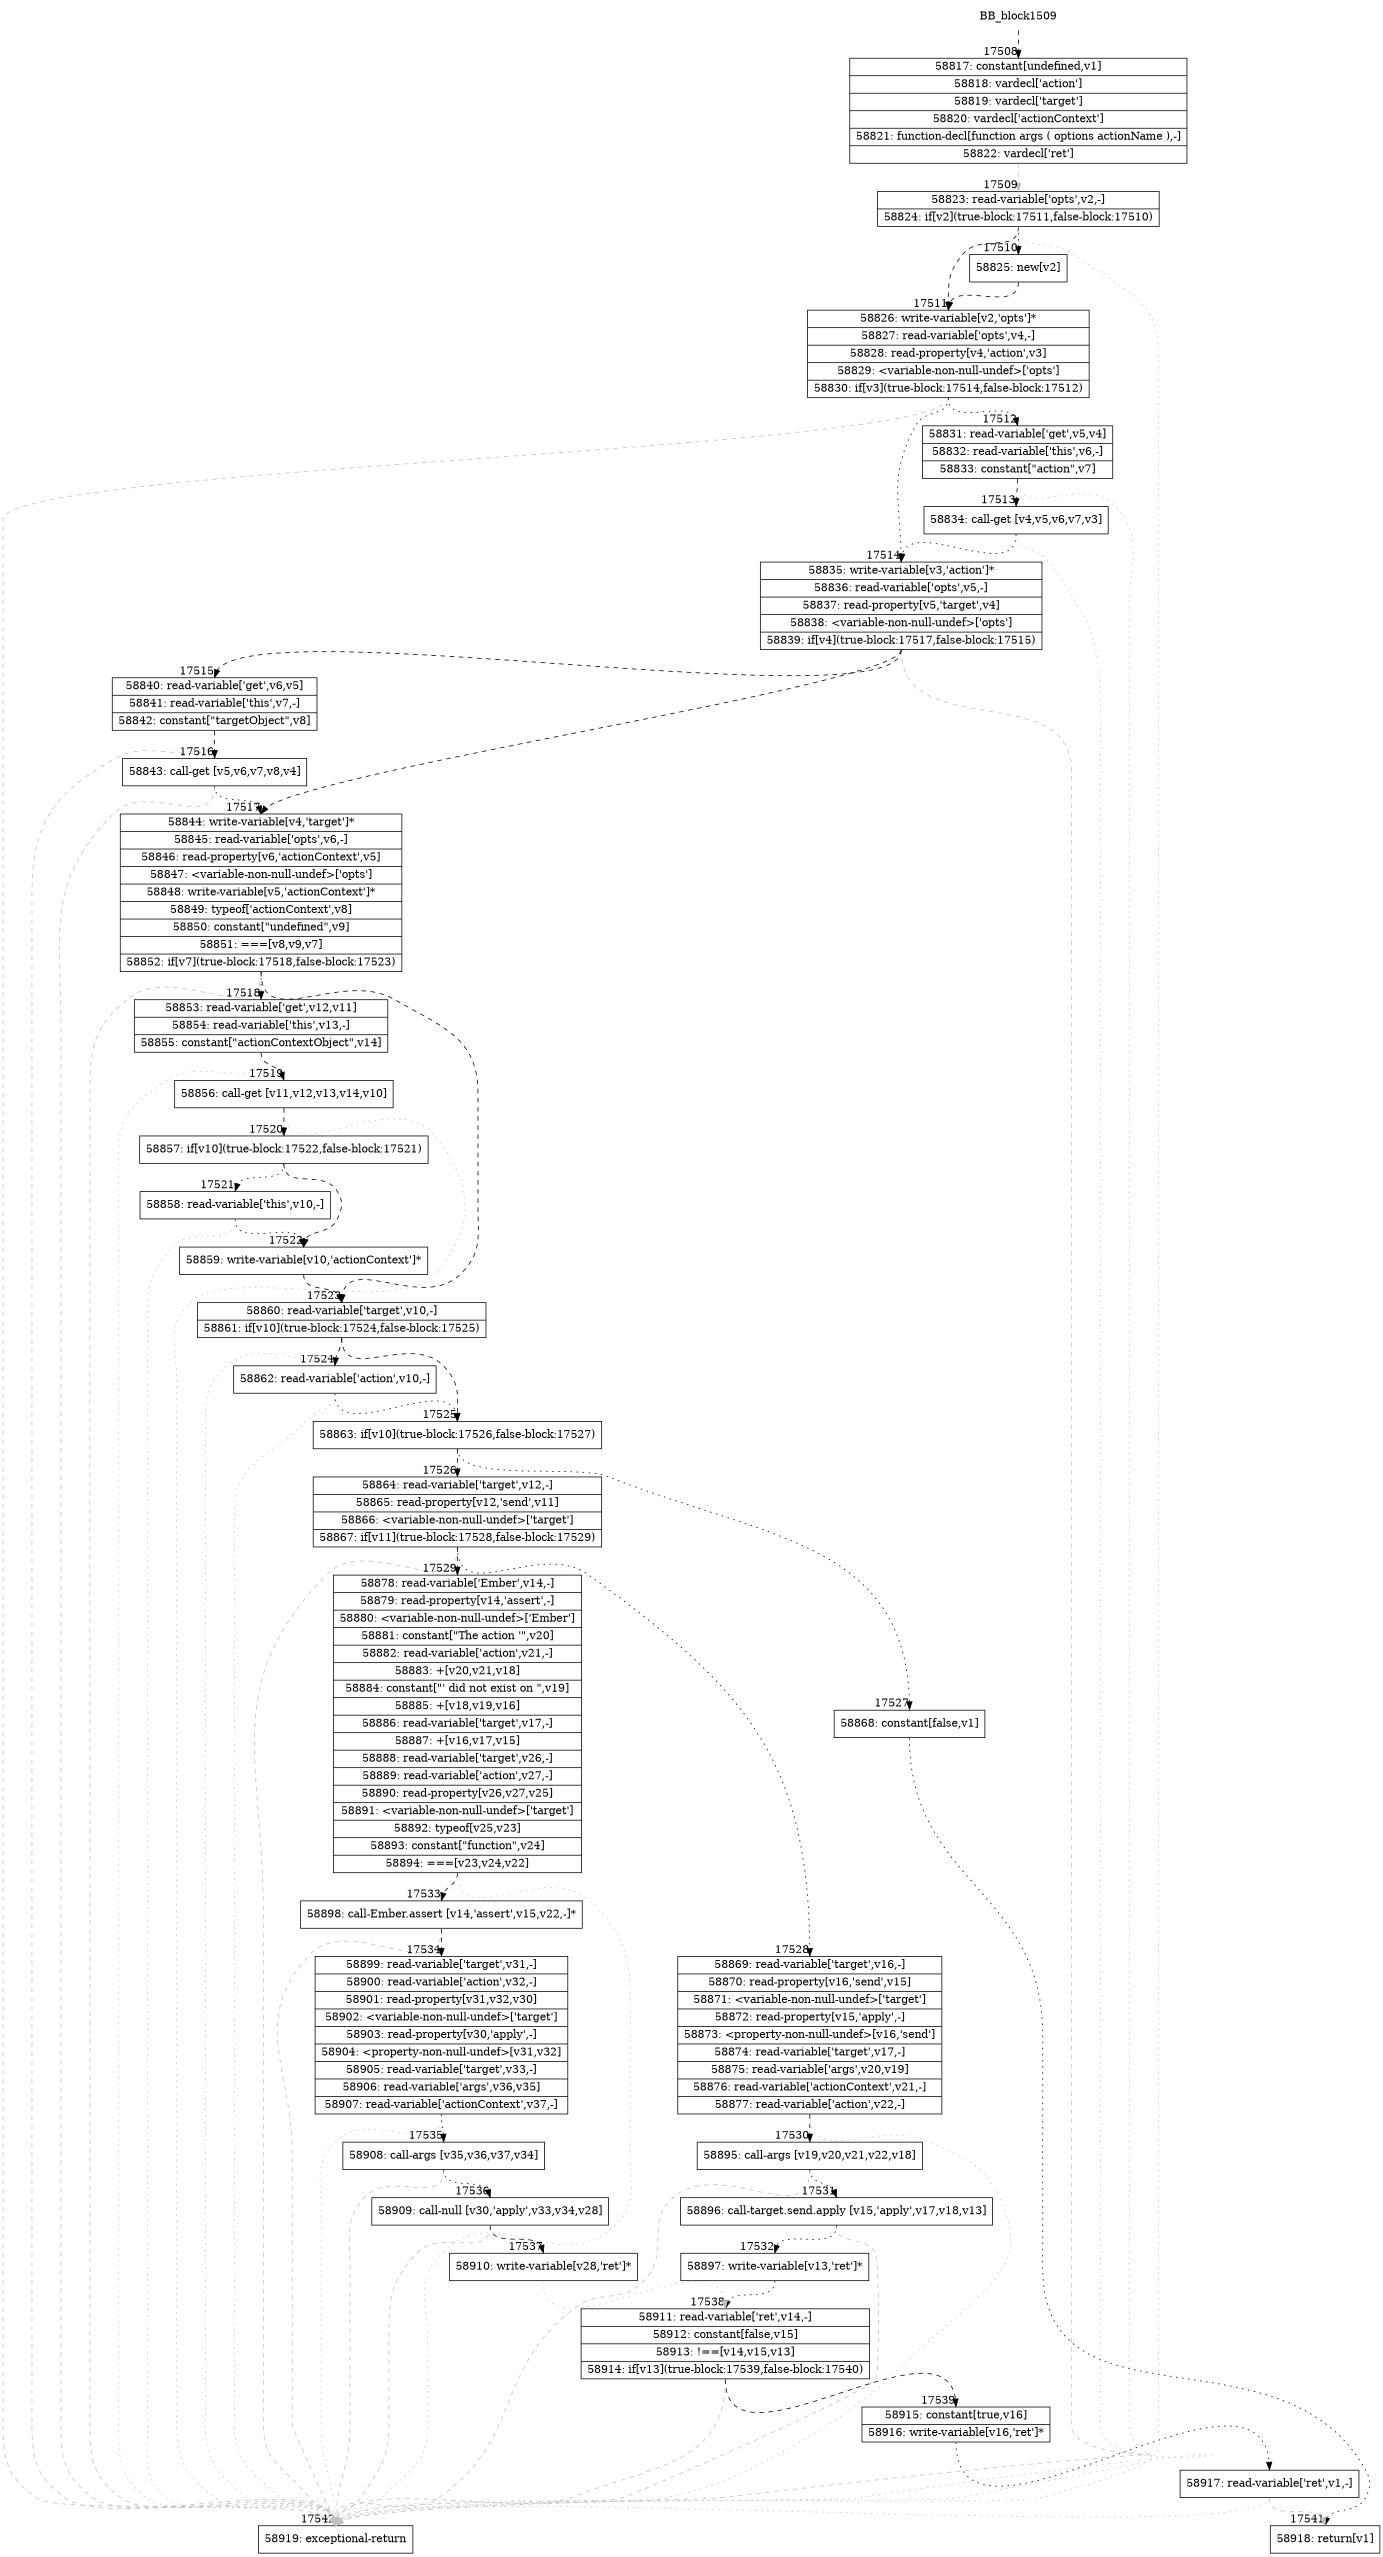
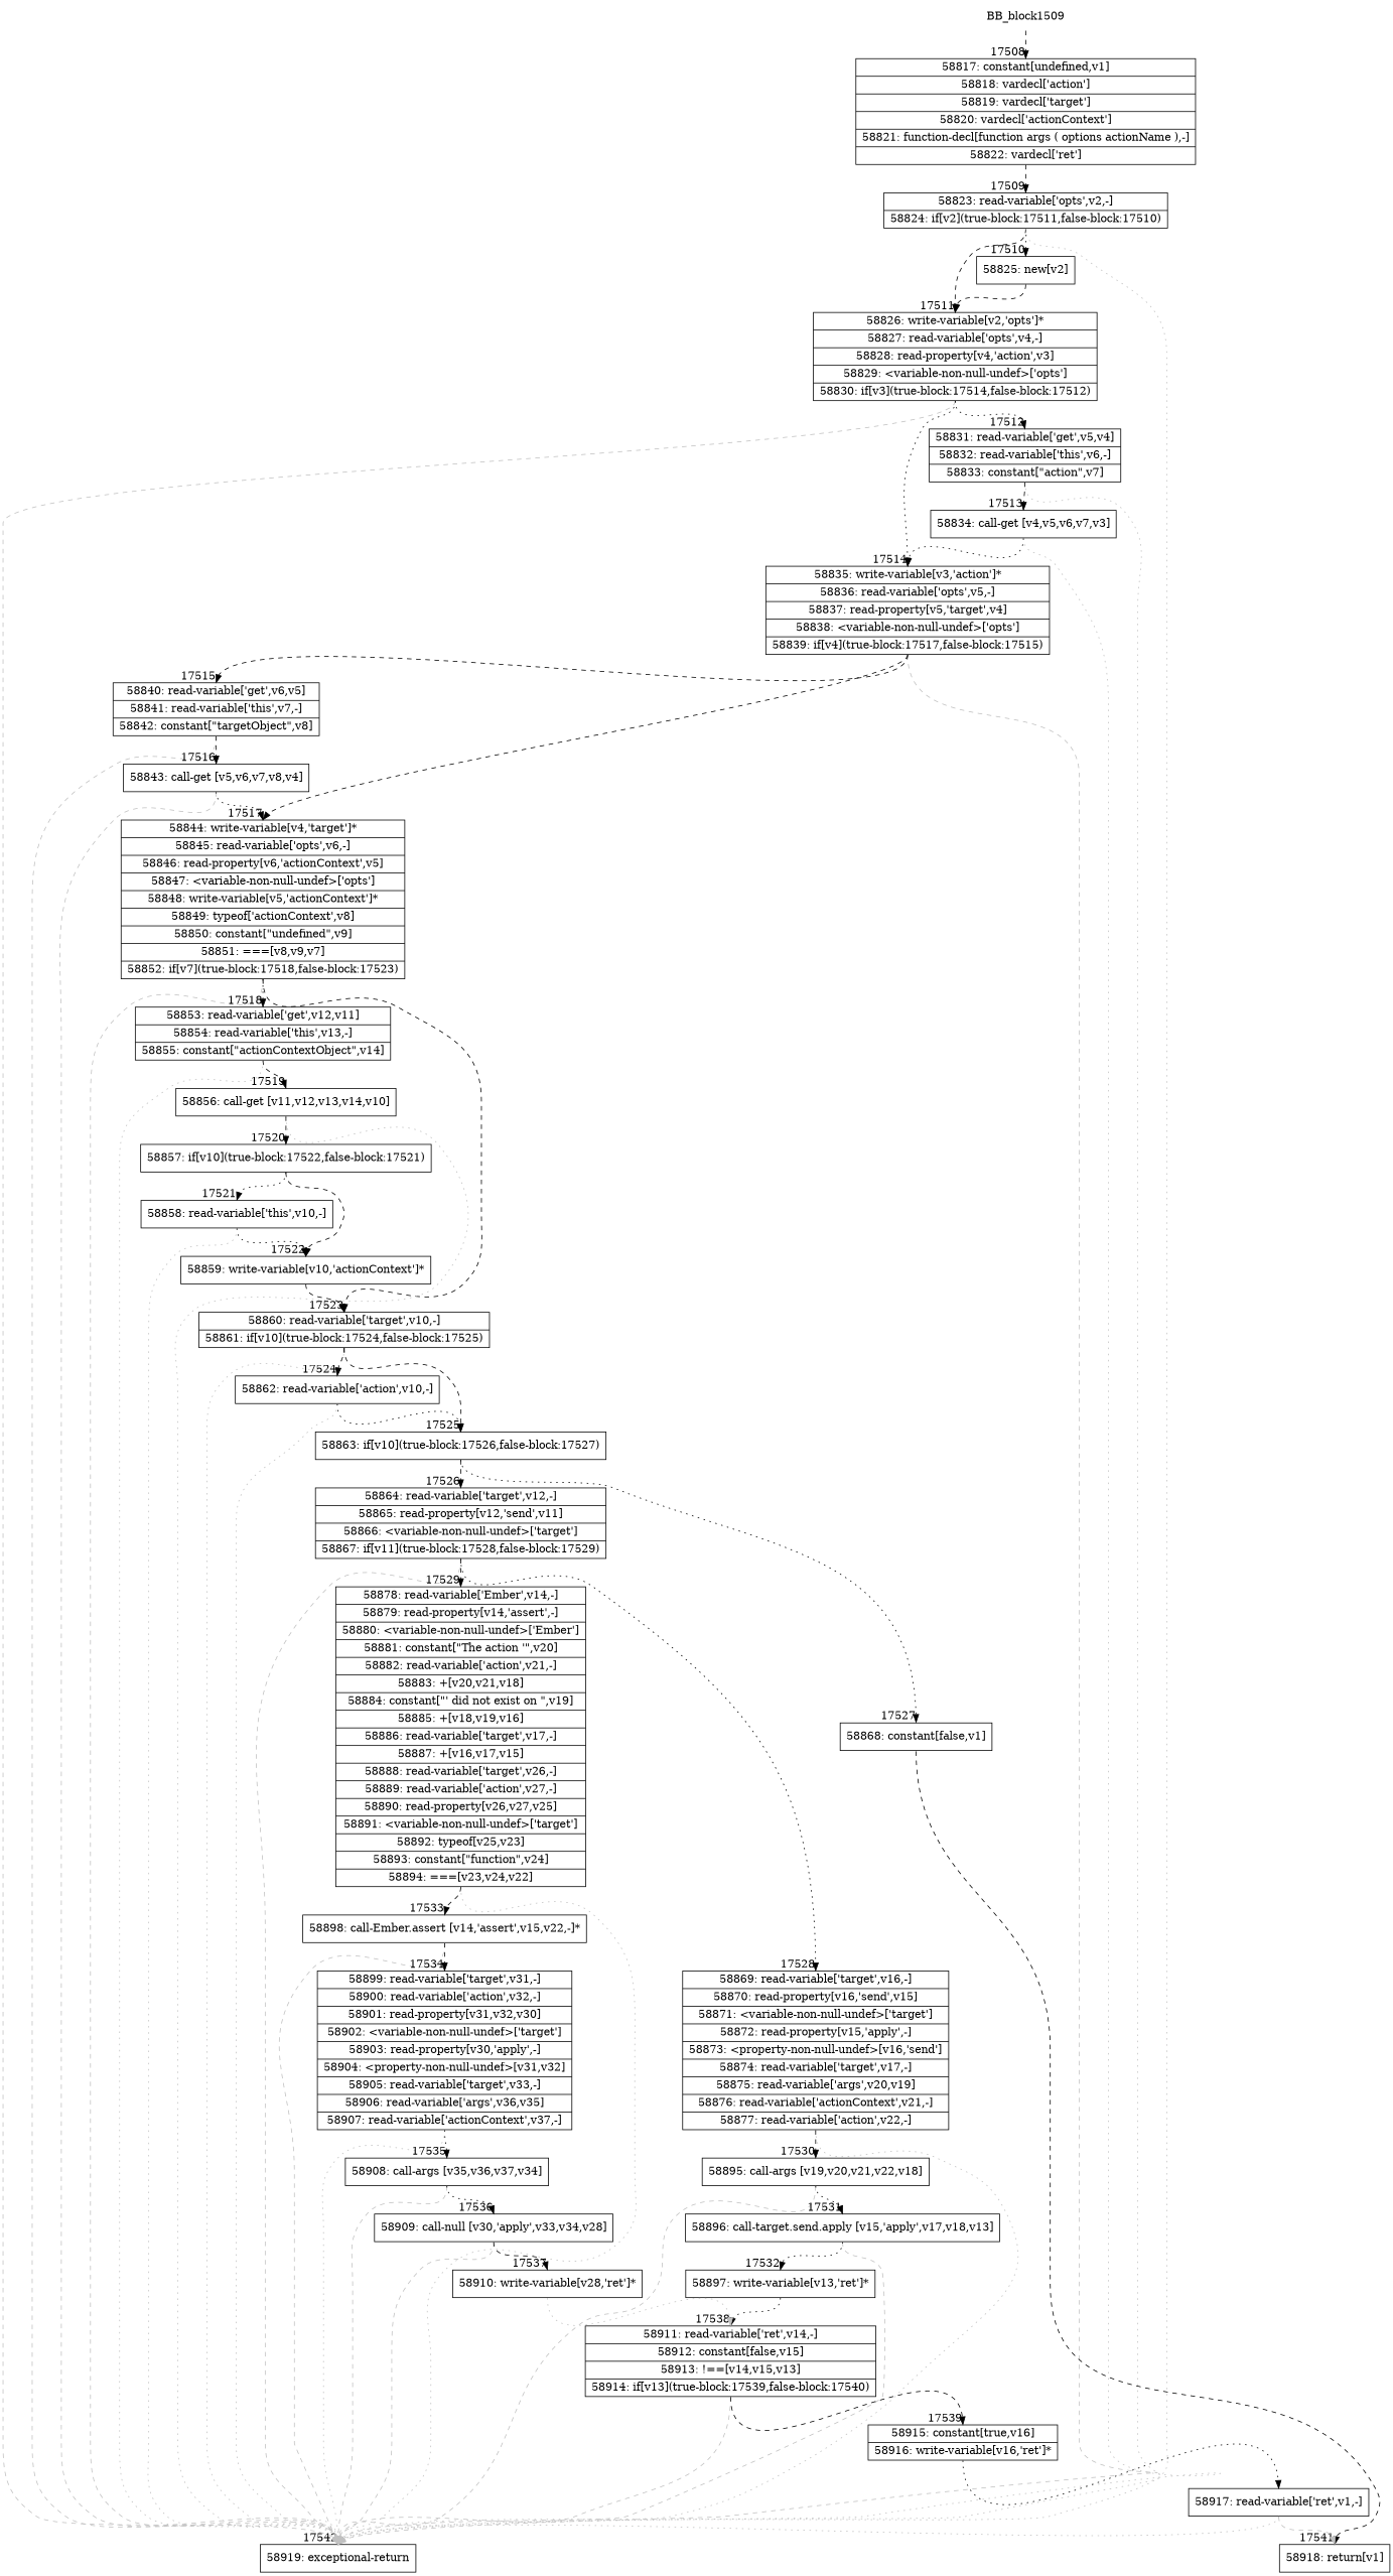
  digraph {
    rankdir=TD
    node [shape=record]
    edge [headport=n style=dashed tailport=s]
    n1 [label=BB_block1509 shape=none]
    n2 [label="{58817: constant[undefined,v1]|58818: vardecl['action']|58819: vardecl['target']|58820: vardecl['actionContext']|58821: function-decl[function args ( options actionName ),-]|58822: vardecl['ret']}"]
    n3 [label="{58823: read-variable['opts',v2,-]|58824: if[v2](true-block:17511,false-block:17510)}"]
    n4 [label="{58826: write-variable[v2,'opts']*|58827: read-variable['opts',v4,-]|58828: read-property[v4,'action',v3]|58829: \<variable-non-null-undef\>['opts']|58830: if[v3](true-block:17514,false-block:17512)}"]
    n5 [label="{58825: new[v2]}"]
    n6 [label="{58919: exceptional-return}"]
    n7 [label="{58835: write-variable[v3,'action']*|58836: read-variable['opts',v5,-]|58837: read-property[v5,'target',v4]|58838: \<variable-non-null-undef\>['opts']|58839: if[v4](true-block:17517,false-block:17515)}"]
    n8 [label="{58831: read-variable['get',v5,v4]|58832: read-variable['this',v6,-]|58833: constant[\"action\",v7]}"]
    n9 [label="{58844: write-variable[v4,'target']*|58845: read-variable['opts',v6,-]|58846: read-property[v6,'actionContext',v5]|58847: \<variable-non-null-undef\>['opts']|58848: write-variable[v5,'actionContext']*|58849: typeof['actionContext',v8]|58850: constant[\"undefined\",v9]|58851: ===[v8,v9,v7]|58852: if[v7](true-block:17518,false-block:17523)}"]
    n10 [label="{58840: read-variable['get',v6,v5]|58841: read-variable['this',v7,-]|58842: constant[\"targetObject\",v8]}"]
    n11 [label="{58834: call-get [v4,v5,v6,v7,v3]}"]
    n12 [label="{58853: read-variable['get',v12,v11]|58854: read-variable['this',v13,-]|58855: constant[\"actionContextObject\",v14]}"]
    n13 [label="{58860: read-variable['target',v10,-]|58861: if[v10](true-block:17524,false-block:17525)}"]
    n14 [label="{58843: call-get [v5,v6,v7,v8,v4]}"]
    n15 [label="{58856: call-get [v11,v12,v13,v14,v10]}"]
    n16 [label="{58863: if[v10](true-block:17526,false-block:17527)}"]
    n17 [label="{58862: read-variable['action',v10,-]}"]
    n18 [label="{58857: if[v10](true-block:17522,false-block:17521)}"]
    n19 [label="{58864: read-variable['target',v12,-]|58865: read-property[v12,'send',v11]|58866: \<variable-non-null-undef\>['target']|58867: if[v11](true-block:17528,false-block:17529)}"]
    n20 [label="{58868: constant[false,v1]}"]
    n21 [label="{58859: write-variable[v10,'actionContext']*}"]
    n22 [label="{58858: read-variable['this',v10,-]}"]
    n23 [label="{58869: read-variable['target',v16,-]|58870: read-property[v16,'send',v15]|58871: \<variable-non-null-undef\>['target']|58872: read-property[v15,'apply',-]|58873: \<property-non-null-undef\>[v16,'send']|58874: read-variable['target',v17,-]|58875: read-variable['args',v20,v19]|58876: read-variable['actionContext',v21,-]|58877: read-variable['action',v22,-]}"]
    n24 [label="{58878: read-variable['Ember',v14,-]|58879: read-property[v14,'assert',-]|58880: \<variable-non-null-undef\>['Ember']|58881: constant[\"The action '\",v20]|58882: read-variable['action',v21,-]|58883: +[v20,v21,v18]|58884: constant[\"' did not exist on \",v19]|58885: +[v18,v19,v16]|58886: read-variable['target',v17,-]|58887: +[v16,v17,v15]|58888: read-variable['target',v26,-]|58889: read-variable['action',v27,-]|58890: read-property[v26,v27,v25]|58891: \<variable-non-null-undef\>['target']|58892: typeof[v25,v23]|58893: constant[\"function\",v24]|58894: ===[v23,v24,v22]}"]
    n25 [label="{58918: return[v1]}"]
    n26 [label="{58895: call-args [v19,v20,v21,v22,v18]}"]
    n27 [label="{58898: call-Ember.assert [v14,'assert',v15,v22,-]*}"]
    n28 [label="{58896: call-target.send.apply [v15,'apply',v17,v18,v13]}"]
    n29 [label="{58899: read-variable['target',v31,-]|58900: read-variable['action',v32,-]|58901: read-property[v31,v32,v30]|58902: \<variable-non-null-undef\>['target']|58903: read-property[v30,'apply',-]|58904: \<property-non-null-undef\>[v31,v32]|58905: read-variable['target',v33,-]|58906: read-variable['args',v36,v35]|58907: read-variable['actionContext',v37,-]}"]
    n30 [label="{58897: write-variable[v13,'ret']*}"]
    n31 [label="{58908: call-args [v35,v36,v37,v34]}"]
    n32 [label="{58911: read-variable['ret',v14,-]|58912: constant[false,v15]|58913: !==[v14,v15,v13]|58914: if[v13](true-block:17539,false-block:17540)}"]
    n33 [label="{58915: constant[true,v16]|58916: write-variable[v16,'ret']*}"]
    n34 [label="{58917: read-variable['ret',v1,-]}"]
    n35 [label="{58909: call-null [v30,'apply',v33,v34,v28]}"]
    n36 [label="{58910: write-variable[v28,'ret']*}"]
    n1 -> n2 [headlabel="    17508"]
-   n2 -> n3 [headlabel="      17509" color=gray]
+   n2 -> n3 [headlabel="      17509"]
    n3 -> n4 [headlabel="      17511"]
    n3 -> n5 [headlabel="      17510" style=dotted]
    n3 -> n6 [color=gray headlabel="      17542" style=dotted]
    n4 -> n6 [color=gray]
    n4 -> n7 [headlabel="      17514" style=dotted]
    n4 -> n8 [headlabel="      17512" style=dotted]
    n5 -> n4
    n7 -> n6 [color=gray]
    n7 -> n9 [headlabel="      17517"]
    n7 -> n10 [headlabel="      17515"]
    n8 -> n6 [color=gray style=dotted]
    n8 -> n11 [headlabel="      17513"]
    n9 -> n6 [color=gray]
    n9 -> n12 [headlabel="      17518" style=dotted]
    n9 -> n13 [headlabel="      17523"]
    n10 -> n6 [color=gray]
    n10 -> n14 [headlabel="      17516"]
    n11 -> n6 [color=gray style=dotted]
    n11 -> n7 [style=dotted]
    n12 -> n6 [color=gray style=dotted]
    n12 -> n15 [headlabel="      17519"]
    n13 -> n6 [color=gray style=dotted]
    n13 -> n16 [headlabel="      17525"]
    n13 -> n17 [headlabel="      17524"]
    n14 -> n6 [color=gray]
    n14 -> n9 [style=dotted]
    n15 -> n6 [color=gray style=dotted]
    n15 -> n18 [headlabel="      17520"]
    n16 -> n19 [headlabel="      17526"]
    n16 -> n20 [headlabel="      17527" style=dotted]
    n17 -> n6 [color=gray style=dotted]
    n17 -> n16 [style=dotted]
    n18 -> n21 [headlabel="      17522"]
    n18 -> n22 [headlabel="      17521" style=dotted]
    n19 -> n6 [color=gray]
    n19 -> n23 [headlabel="      17528" style=dotted]
    n19 -> n24 [headlabel="      17529"]
-   n20 -> n25 [headlabel="      17541" style=dotted]
+   n20 -> n25 [headlabel="      17541"]
    n21 -> n13
    n22 -> n6 [color=gray style=dotted]
    n22 -> n21 [style=dotted]
    n23 -> n6 [color=gray style=dotted]
    n23 -> n26 [headlabel="      17530"]
    n24 -> n6 [color=gray style=dotted]
    n24 -> n27 [headlabel="      17533"]
    n26 -> n6 [color=gray]
    n26 -> n28 [headlabel="      17531" style=dotted]
    n27 -> n6 [color=gray]
    n27 -> n29 [headlabel="      17534"]
    n28 -> n6 [color=gray]
    n28 -> n30 [headlabel="      17532" style=dotted]
    n29 -> n6 [color=gray style=dotted]
    n29 -> n31 [headlabel="      17535" style=dotted]
    n30 -> n32 [headlabel="      17538" style=dotted]
    n31 -> n6 [color=gray]
    n31 -> n35 [headlabel="      17536" style=dotted]
    n32 -> n6 [color=gray]
    n32 -> n33 [headlabel="      17539"]
    n33 -> n34 [style=dotted]
    n34 -> n6 [color=gray style=dotted]
    n34 -> n25 [color=gray]
    n35 -> n6 [color=gray]
    n35 -> n36 [headlabel="      17537"]
    n36 -> n32 [color=gray style=dotted]
  }
